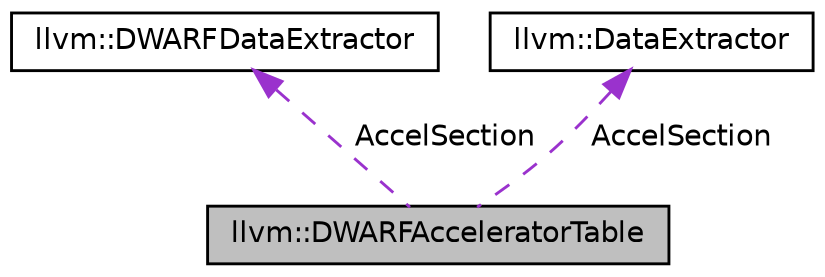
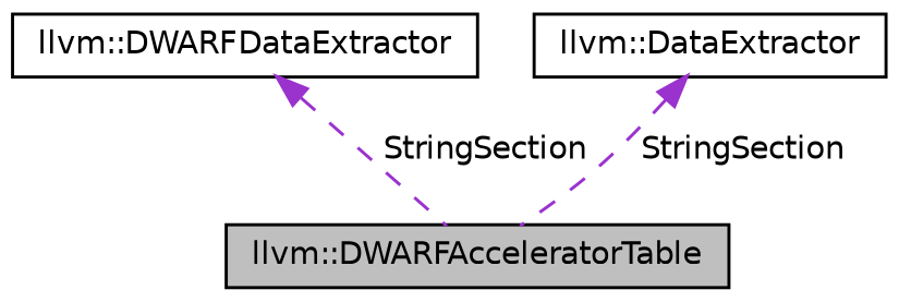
  digraph {
    node [color=black fontname=Helvetica fontsize=10 shape=record]
    edge [color=darkorchid3 dir=back fontname=Helvetica fontsize=10 labelfontname=Helvetica labelfontsize=10 style=dashed]
    n1 [fillcolor=grey75 fontcolor=black height=0.2 label="llvm::DWARFAcceleratorTable" style=filled width=0.4]
    n2 [height=0.2 label="llvm::DWARFDataExtractor" width=0.4]
    n3 [height=0.2 label="llvm::DataExtractor" width=0.4]
-   n2 -> n1 [label=" AccelSection"]
-   n3 -> n1 [label=" AccelSection"]
+   n2 -> n1 [label=" StringSection"]
+   n3 -> n1 [label=" StringSection"]
  }
